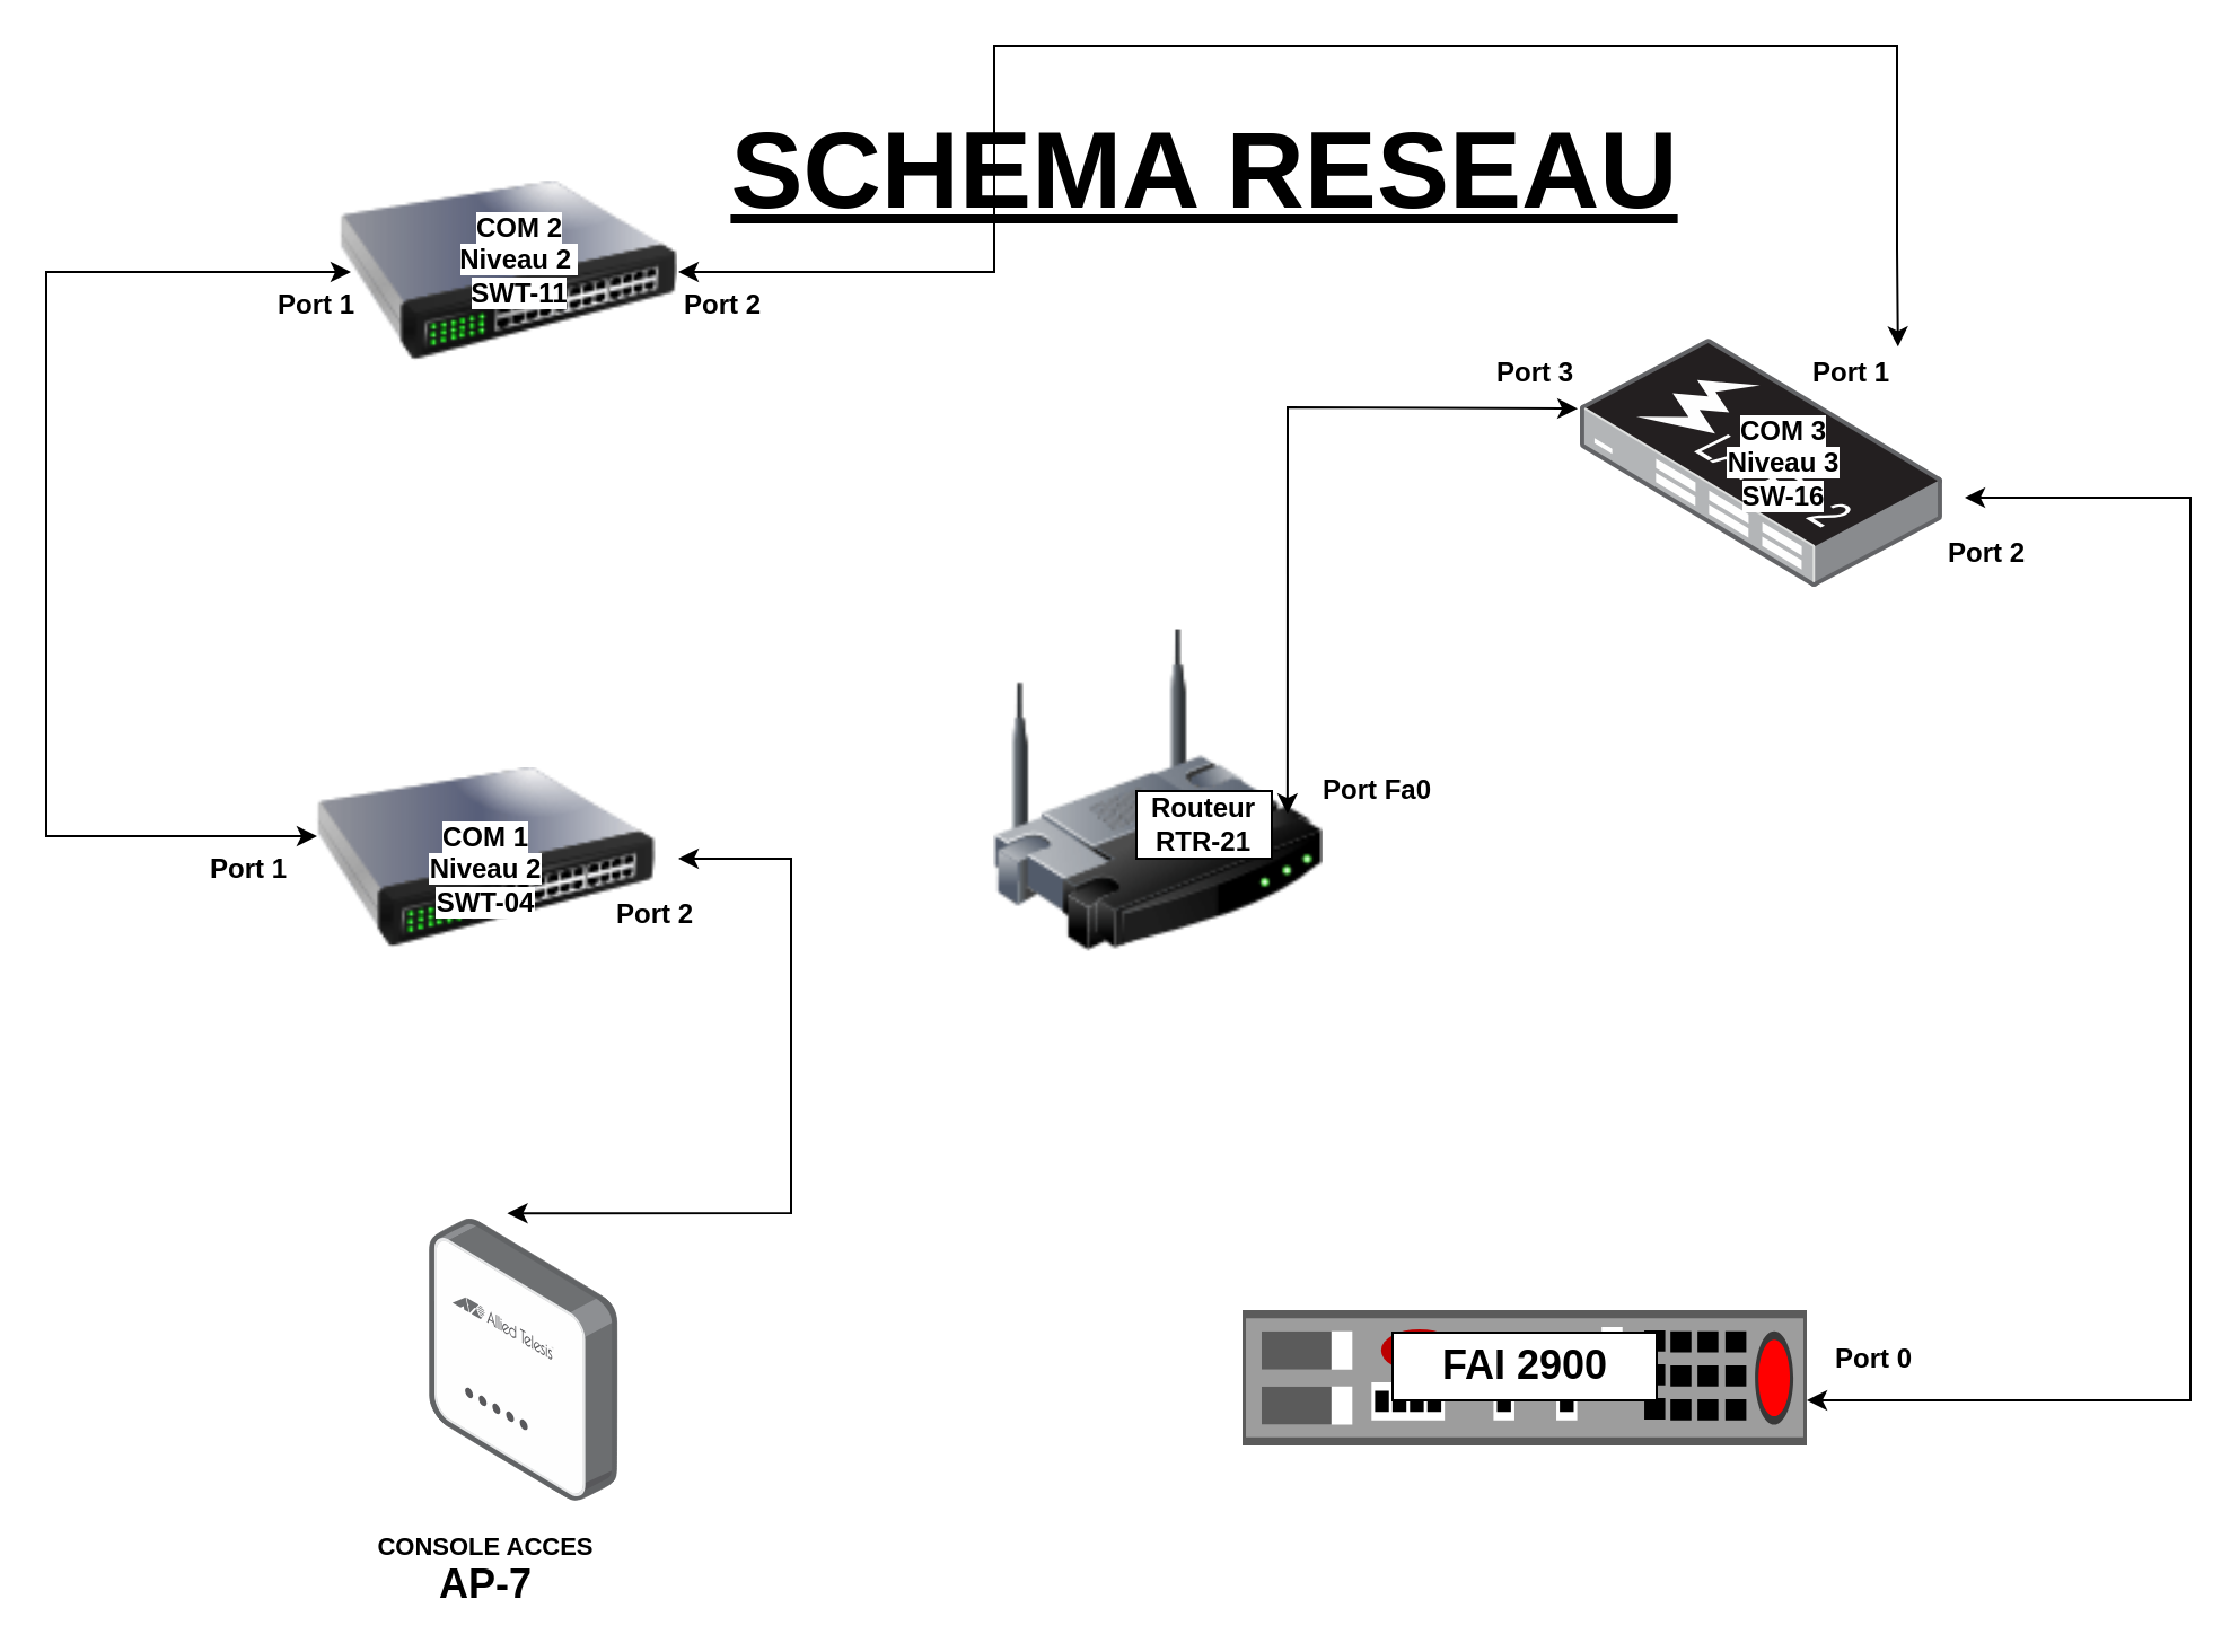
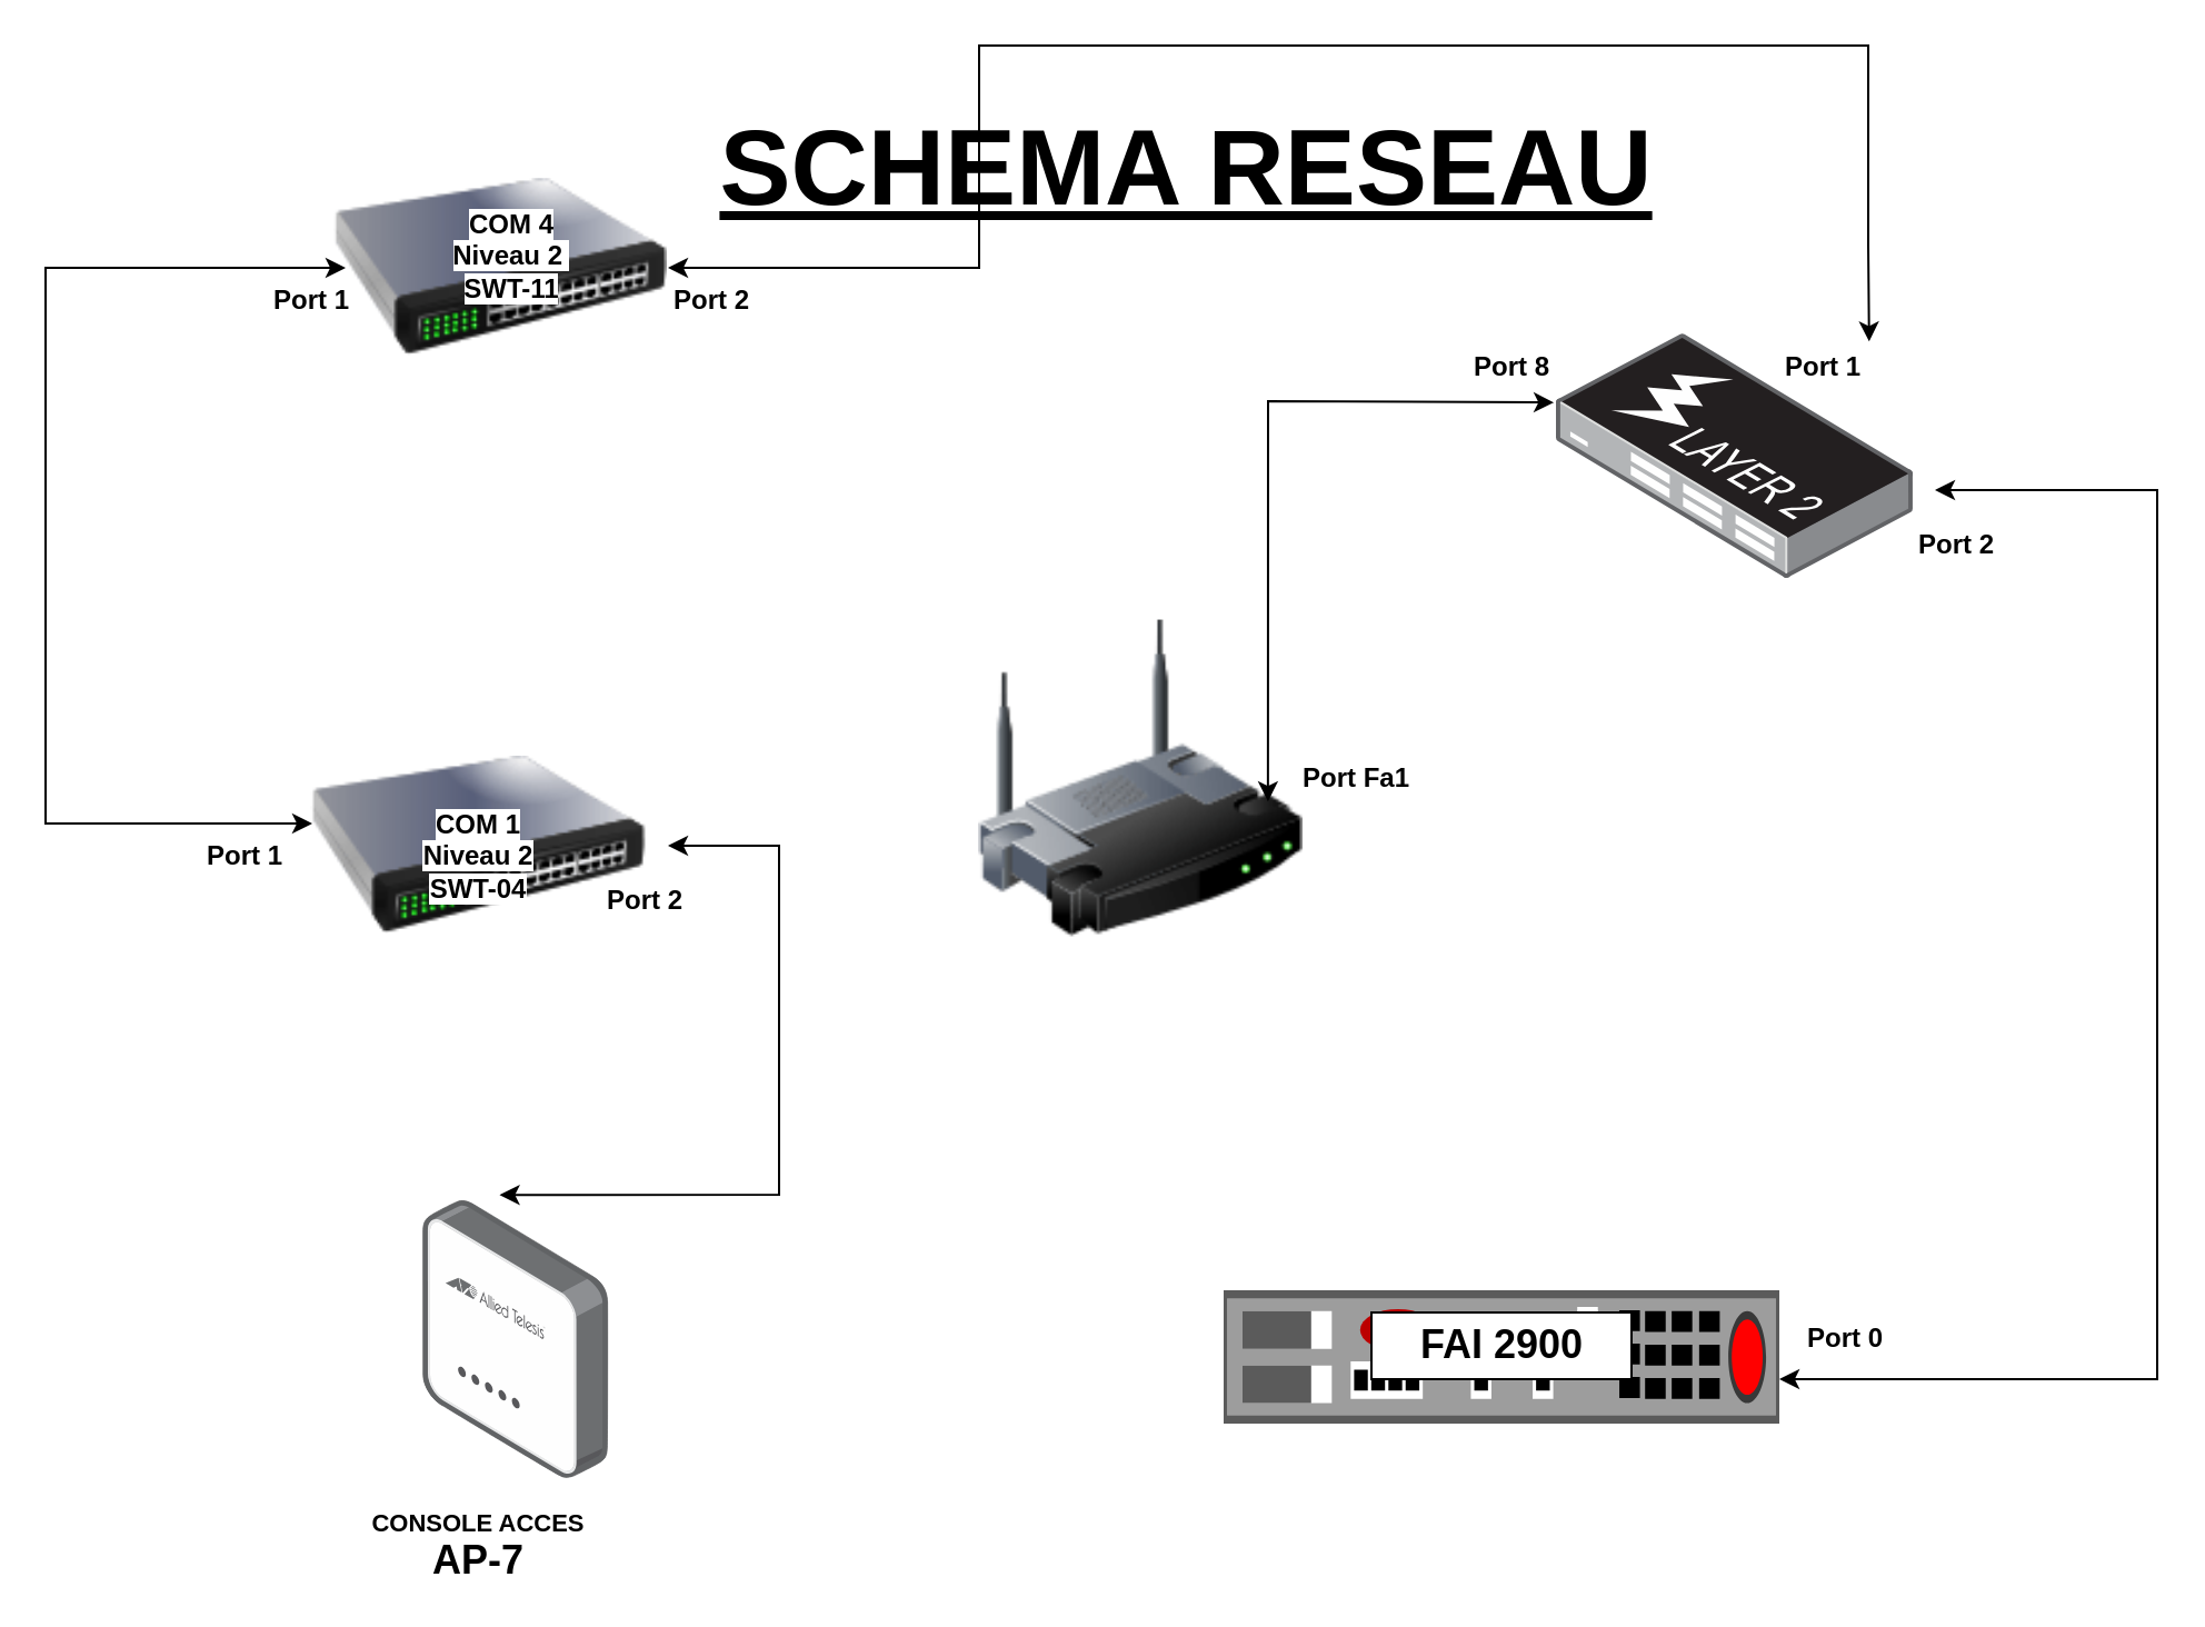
  <mxCell id="0" />
  <mxCell id="1" parent="0" />
  <mxCell id="2" value="" style="image;html=1;image=img/lib/clip_art/networking/Switch_128x128.png" vertex="1" parent="1"><mxGeometry x="150" y="80" width="150" height="80" as="geometry" /></mxCell>
  <mxCell id="3" value="" style="image;html=1;image=img/lib/clip_art/networking/Switch_128x128.png" vertex="1" parent="1"><mxGeometry x="130" y="340" width="170" height="80" as="geometry" /></mxCell>
  <mxCell id="4" value="" style="image;points=[];aspect=fixed;html=1;align=center;shadow=0;dashed=0;image=img/lib/allied_telesis/switch/Switch_24_port_L2_POE.svg;" vertex="1" parent="1"><mxGeometry x="700" y="150" width="160.47" height="110" as="geometry" /></mxCell>
  <mxCell id="5" value="" style="image;html=1;image=img/lib/clip_art/networking/Wireless_Router_128x128.png" vertex="1" parent="1"><mxGeometry x="440" y="270" width="146" height="160" as="geometry" /></mxCell>
  <mxCell id="6" value="" style="strokeColor=#666666;html=1;labelPosition=right;align=left;spacingLeft=15;shadow=0;dashed=0;outlineConnect=0;shape=mxgraph.rack.f5.arx_2500;" vertex="1" parent="1"><mxGeometry x="550" y="580" width="250" height="60" as="geometry" /></mxCell>
  <mxCell id="7" value="" style="image;points=[];aspect=fixed;html=1;align=center;shadow=0;dashed=0;image=img/lib/allied_telesis/wireless/Access_Point_Indoor.svg;" vertex="1" parent="1"><mxGeometry x="190" y="540" width="83.73" height="124.91" as="geometry" /></mxCell>
- <mxCell id="8" value="&lt;b style=&quot;background-color: rgb(255, 255, 255);&quot;&gt;COM 2 Niveau 2&amp;nbsp;&lt;/b&gt;&lt;div&gt;&lt;b style=&quot;background-color: rgb(255, 255, 255);&quot;&gt;SWT-11&lt;/b&gt;&lt;/div&gt;" style="text;strokeColor=none;align=center;fillColor=none;html=1;verticalAlign=middle;whiteSpace=wrap;rounded=0;" vertex="1" parent="1"><mxGeometry x="190" y="100" width="80" height="30" as="geometry" /></mxCell>
+ <mxCell id="8" value="&lt;b style=&quot;background-color: rgb(255, 255, 255);&quot;&gt;COM 4 Niveau 2&amp;nbsp;&lt;/b&gt;&lt;div&gt;&lt;b style=&quot;background-color: rgb(255, 255, 255);&quot;&gt;SWT-11&lt;/b&gt;&lt;/div&gt;" style="text;strokeColor=none;align=center;fillColor=none;html=1;verticalAlign=middle;whiteSpace=wrap;rounded=0;" vertex="1" parent="1"><mxGeometry x="190" y="100" width="80" height="30" as="geometry" /></mxCell>
  <mxCell id="9" value="&lt;b style=&quot;background-color: rgb(255, 255, 255);&quot;&gt;COM 1 Niveau 2&lt;/b&gt;&lt;div&gt;&lt;b style=&quot;background-color: rgb(255, 255, 255);&quot;&gt;SWT-04&lt;/b&gt;&lt;/div&gt;" style="text;strokeColor=none;align=center;fillColor=none;html=1;verticalAlign=middle;whiteSpace=wrap;rounded=0;" vertex="1" parent="1"><mxGeometry x="185" y="370" width="60" height="30" as="geometry" /></mxCell>
- <mxCell id="10" value="&lt;b style=&quot;background-color: rgb(255, 255, 255);&quot;&gt;COM 3 Niveau 3&lt;/b&gt;&lt;div&gt;&lt;b style=&quot;background-color: rgb(255, 255, 255);&quot;&gt;SW-16&lt;/b&gt;&lt;/div&gt;" style="text;strokeColor=none;align=center;fillColor=none;html=1;verticalAlign=middle;whiteSpace=wrap;rounded=0;" vertex="1" parent="1"><mxGeometry x="760" y="190" width="60" height="30" as="geometry" /></mxCell>
- <mxCell id="11" value="&lt;font style=&quot;color: rgb(0, 0, 0);&quot;&gt;&lt;b&gt;Routeur&lt;/b&gt;&lt;/font&gt;&lt;div&gt;&lt;font style=&quot;color: rgb(0, 0, 0);&quot;&gt;&lt;b&gt;RTR-21&lt;/b&gt;&lt;/font&gt;&lt;/div&gt;" style="text;strokeColor=#000000;align=center;fillColor=#FFFFFF;html=1;verticalAlign=middle;whiteSpace=wrap;rounded=0;" vertex="1" parent="1"><mxGeometry x="503" y="350" width="60" height="30" as="geometry" /></mxCell>
  <mxCell id="12" value="&lt;b&gt;&lt;font style=&quot;font-size: 18px;&quot;&gt;FAI 2900&lt;/font&gt;&lt;/b&gt;" style="text;strokeColor=#000000;align=center;fillColor=#FFFFFF;html=1;verticalAlign=middle;whiteSpace=wrap;rounded=0;" vertex="1" parent="1"><mxGeometry x="616.5" y="590" width="117" height="30" as="geometry" /></mxCell>
  <mxCell id="13" value="&lt;font style=&quot;font-size: 11px;&quot;&gt;&lt;b&gt;CONSOLE ACCES&lt;/b&gt;&lt;/font&gt;&lt;div&gt;&lt;span style=&quot;font-size: 18px;&quot;&gt;&lt;b&gt;AP-7&lt;/b&gt;&lt;/span&gt;&lt;/div&gt;" style="text;strokeColor=none;align=center;fillColor=none;html=1;verticalAlign=middle;whiteSpace=wrap;rounded=0;" vertex="1" parent="1"><mxGeometry x="145" y="680" width="140" height="30" as="geometry" /></mxCell>
  <mxCell id="14" value="&lt;b&gt;Port 2&lt;/b&gt;" style="text;strokeColor=none;align=center;fillColor=none;html=1;verticalAlign=middle;whiteSpace=wrap;rounded=0;" vertex="1" parent="1"><mxGeometry x="290" y="120" width="60" height="30" as="geometry" /></mxCell>
  <mxCell id="15" value="&lt;b&gt;Port 1&lt;/b&gt;" style="text;strokeColor=none;align=center;fillColor=none;html=1;verticalAlign=middle;whiteSpace=wrap;rounded=0;" vertex="1" parent="1"><mxGeometry x="110" y="120" width="60" height="30" as="geometry" /></mxCell>
- <mxCell id="16" value="&lt;b&gt;Port 3&lt;/b&gt;" style="text;strokeColor=none;align=center;fillColor=none;html=1;verticalAlign=middle;whiteSpace=wrap;rounded=0;" vertex="1" parent="1"><mxGeometry x="650" y="150" width="60" height="30" as="geometry" /></mxCell>
+ <mxCell id="16" value="&lt;b&gt;Port 8&lt;/b&gt;" style="text;strokeColor=none;align=center;fillColor=none;html=1;verticalAlign=middle;whiteSpace=wrap;rounded=0;" vertex="1" parent="1"><mxGeometry x="650" y="150" width="60" height="30" as="geometry" /></mxCell>
  <mxCell id="17" value="&lt;b&gt;Port 1&lt;/b&gt;" style="text;strokeColor=none;align=center;fillColor=none;html=1;verticalAlign=middle;whiteSpace=wrap;rounded=0;" vertex="1" parent="1"><mxGeometry x="80" y="370" width="60" height="30" as="geometry" /></mxCell>
  <mxCell id="18" value="&lt;b&gt;Port 2&lt;/b&gt;" style="text;strokeColor=none;align=center;fillColor=none;html=1;verticalAlign=middle;whiteSpace=wrap;rounded=0;" vertex="1" parent="1"><mxGeometry x="850" y="230" width="60" height="30" as="geometry" /></mxCell>
  <mxCell id="19" value="&lt;b&gt;Port 1&lt;/b&gt;" style="text;strokeColor=none;align=center;fillColor=none;html=1;verticalAlign=middle;whiteSpace=wrap;rounded=0;" vertex="1" parent="1"><mxGeometry x="790" y="150" width="60" height="30" as="geometry" /></mxCell>
  <mxCell id="20" value="&lt;b&gt;Port 2&lt;/b&gt;" style="text;strokeColor=none;align=center;fillColor=none;html=1;verticalAlign=middle;whiteSpace=wrap;rounded=0;" vertex="1" parent="1"><mxGeometry x="260" y="390" width="60" height="30" as="geometry" /></mxCell>
  <mxCell id="21" value="" style="endArrow=classic;startArrow=classic;html=1;rounded=0;entryX=0.75;entryY=0;entryDx=0;entryDy=0;exitX=1;exitY=0;exitDx=0;exitDy=0;" edge="1" parent="1" source="17" target="15"><mxGeometry width="50" height="50" relative="1" as="geometry"><mxPoint x="30" y="310" as="sourcePoint" /><mxPoint x="340" y="110" as="targetPoint" /><Array as="points"><mxPoint x="20" y="370" /><mxPoint x="20" y="120" /></Array></mxGeometry></mxCell>
  <mxCell id="22" value="" style="endArrow=classic;startArrow=classic;html=1;rounded=0;exitX=0.89;exitY=0.563;exitDx=0;exitDy=0;exitPerimeter=0;entryX=-0.009;entryY=0.278;entryDx=0;entryDy=0;entryPerimeter=0;" edge="1" parent="1" source="5" target="4"><mxGeometry width="50" height="50" relative="1" as="geometry"><mxPoint x="569.94" y="330.08" as="sourcePoint" /><mxPoint x="570" y="110" as="targetPoint" /><Array as="points"><mxPoint x="570" y="180" /></Array></mxGeometry></mxCell>
  <mxCell id="23" value="" style="endArrow=classic;startArrow=classic;html=1;rounded=0;exitX=1;exitY=0.5;exitDx=0;exitDy=0;entryX=0.875;entryY=0.029;entryDx=0;entryDy=0;entryPerimeter=0;" edge="1" parent="1" source="2" target="4"><mxGeometry width="50" height="50" relative="1" as="geometry"><mxPoint x="570" y="290" as="sourcePoint" /><mxPoint x="840" y="110" as="targetPoint" /><Array as="points"><mxPoint x="440" y="120" /><mxPoint x="440" y="20" /><mxPoint x="660" y="20" /><mxPoint x="840" y="20" /><mxPoint x="840" y="110" /></Array></mxGeometry></mxCell>
  <mxCell id="24" value="" style="endArrow=classic;startArrow=classic;html=1;rounded=0;" edge="1" parent="1"><mxGeometry width="50" height="50" relative="1" as="geometry"><mxPoint x="800" y="620" as="sourcePoint" /><mxPoint x="870" y="220" as="targetPoint" /><Array as="points"><mxPoint x="970" y="620" /><mxPoint x="970" y="420" /><mxPoint x="970" y="220" /></Array></mxGeometry></mxCell>
  <mxCell id="25" value="" style="endArrow=classic;startArrow=classic;html=1;rounded=0;exitX=0.409;exitY=-0.023;exitDx=0;exitDy=0;exitPerimeter=0;entryX=1;entryY=0.5;entryDx=0;entryDy=0;" edge="1" parent="1" source="7" target="3"><mxGeometry width="50" height="50" relative="1" as="geometry"><mxPoint x="570" y="500" as="sourcePoint" /><mxPoint x="350" y="290" as="targetPoint" /><Array as="points"><mxPoint x="350" y="537" /><mxPoint x="350" y="380" /></Array></mxGeometry></mxCell>
- <mxCell id="26" value="&lt;b&gt;Port Fa0&lt;/b&gt;" style="text;strokeColor=none;align=center;fillColor=none;html=1;verticalAlign=middle;whiteSpace=wrap;rounded=0;" vertex="1" parent="1"><mxGeometry x="580" y="335" width="60" height="30" as="geometry" /></mxCell>
+ <mxCell id="26" value="&lt;b&gt;Port Fa1&lt;/b&gt;" style="text;strokeColor=none;align=center;fillColor=none;html=1;verticalAlign=middle;whiteSpace=wrap;rounded=0;" vertex="1" parent="1"><mxGeometry x="580" y="335" width="60" height="30" as="geometry" /></mxCell>
  <mxCell id="27" value="&lt;b&gt;Port 0&lt;/b&gt;" style="text;strokeColor=none;align=center;fillColor=none;html=1;verticalAlign=middle;whiteSpace=wrap;rounded=0;" vertex="1" parent="1"><mxGeometry x="800" y="587.46" width="60" height="30" as="geometry" /></mxCell>
  <mxCell id="28" value="&lt;b&gt;&lt;font style=&quot;font-size: 48px;&quot;&gt;&lt;u&gt;SCHEMA RESEAU&lt;/u&gt;&lt;/font&gt;&lt;/b&gt;" style="text;html=1;align=center;verticalAlign=middle;resizable=0;points=[];autosize=1;strokeColor=none;fillColor=none;" vertex="1" parent="1"><mxGeometry x="313" y="40" width="440" height="70" as="geometry" /></mxCell>
